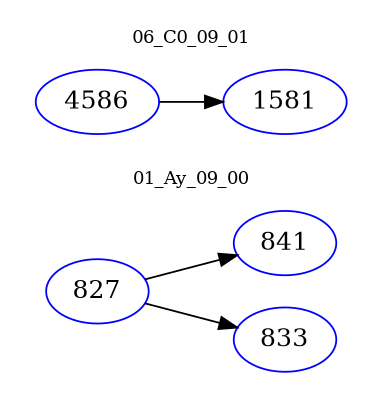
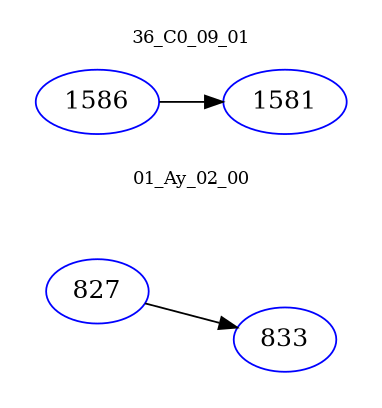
  digraph {
    rankdir=LR
    node [color=blue]
    edge [color=black]
    n1 [label=827]
    n2 [label=833]
-   n3 [label=841]
-   n4 [label=4586]
+   n4 [label=1586]
    n5 [label=1581]
    subgraph cluster_1 {
      color=white
      fontsize=10
-     label="01_Ay_09_00"
+     label="01_Ay_02_00"
      n1
      n2
-     n3
    }
    subgraph cluster_2 {
      color=white
      fontsize=10
-     label="06_C0_09_01"
+     label="36_C0_09_01"
      n4
      n5
    }
    n1 -> n2
-   n1 -> n3
    n4 -> n5
  }
